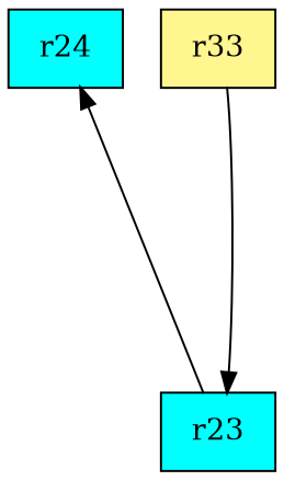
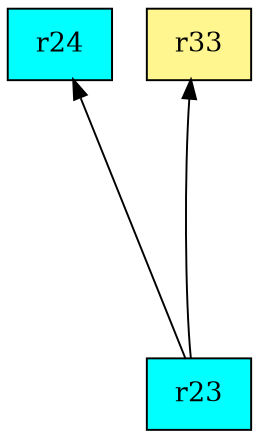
  digraph {
    rankdir=BT
    ranksep=2.0
    node [fillcolor=cyan shape=record style=filled]
    n1 [label="{r24}"]
    n2 [label="{r23}"]
    n3 [fillcolor=khaki1 label="{r33}"]
    n2 -> n1
-   n3 -> n2
+   n2 -> n3
  }
